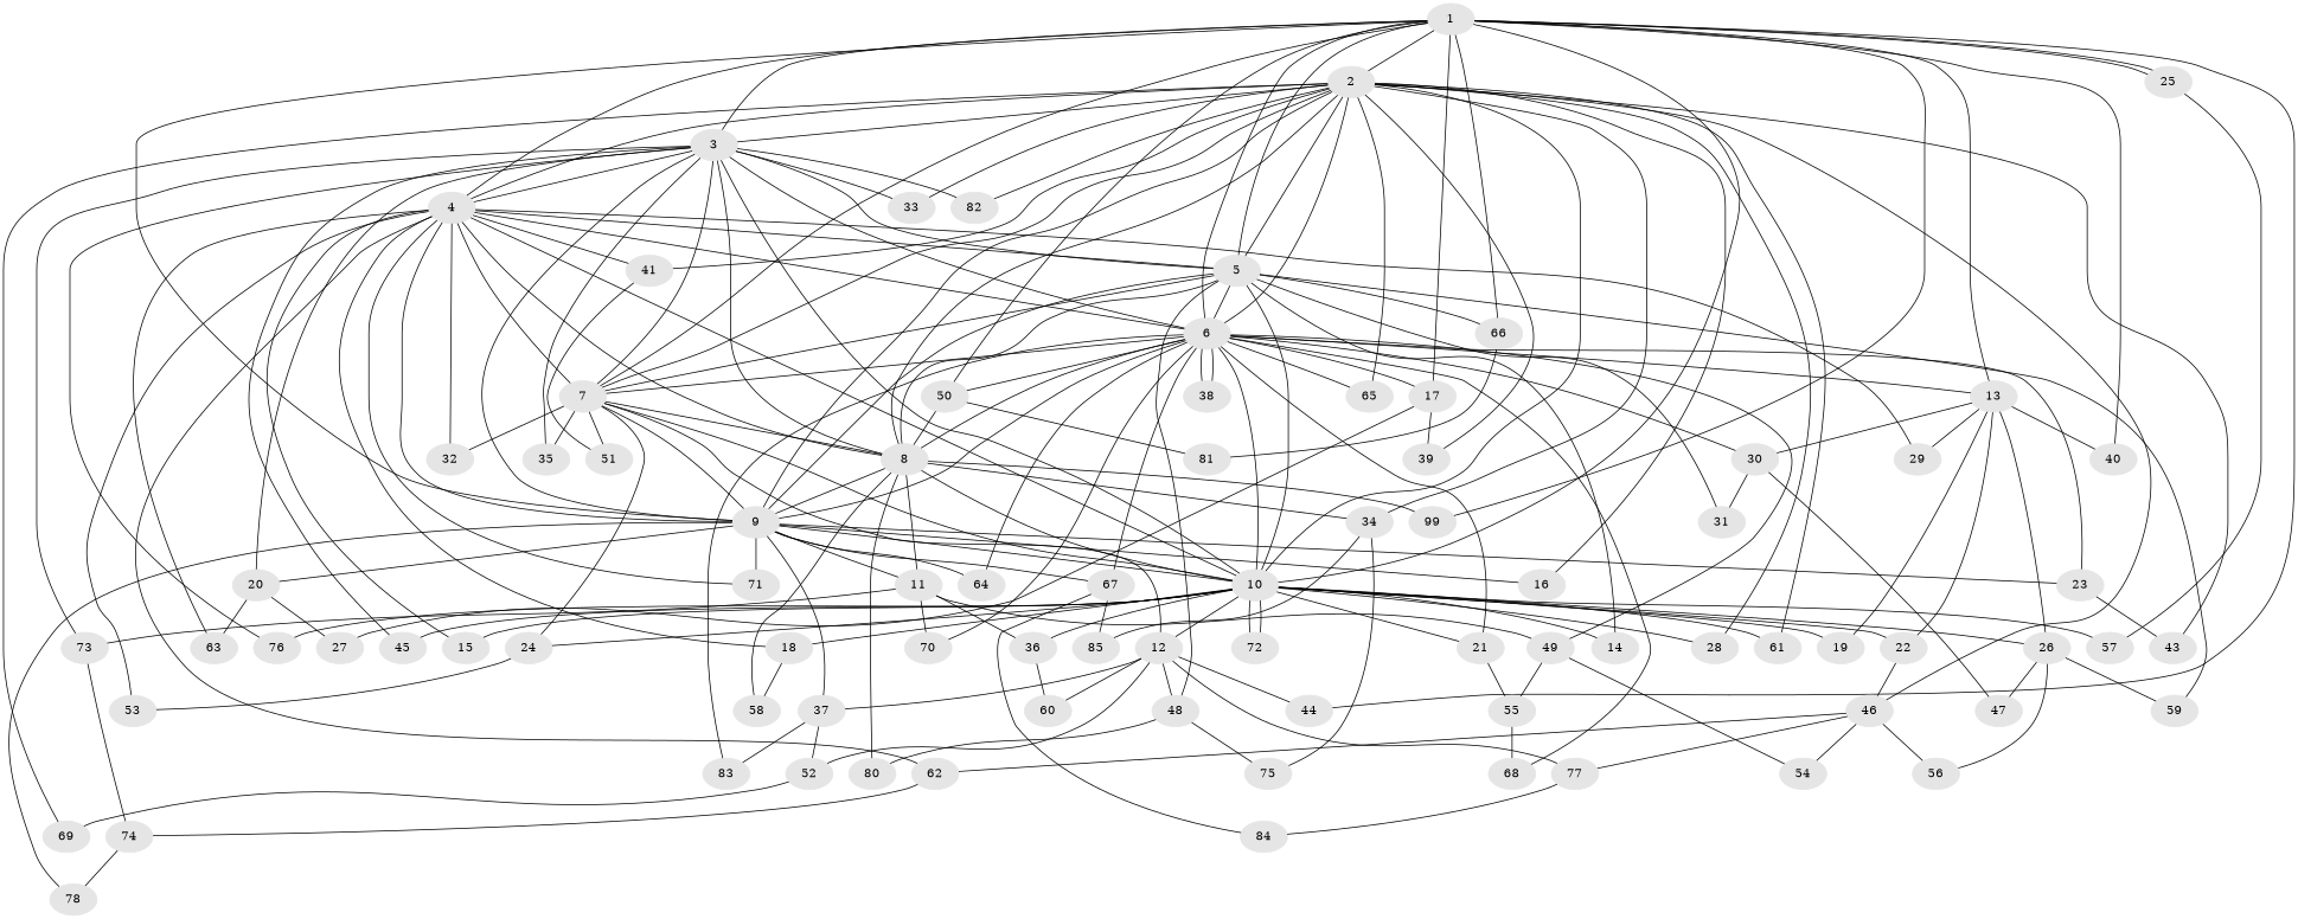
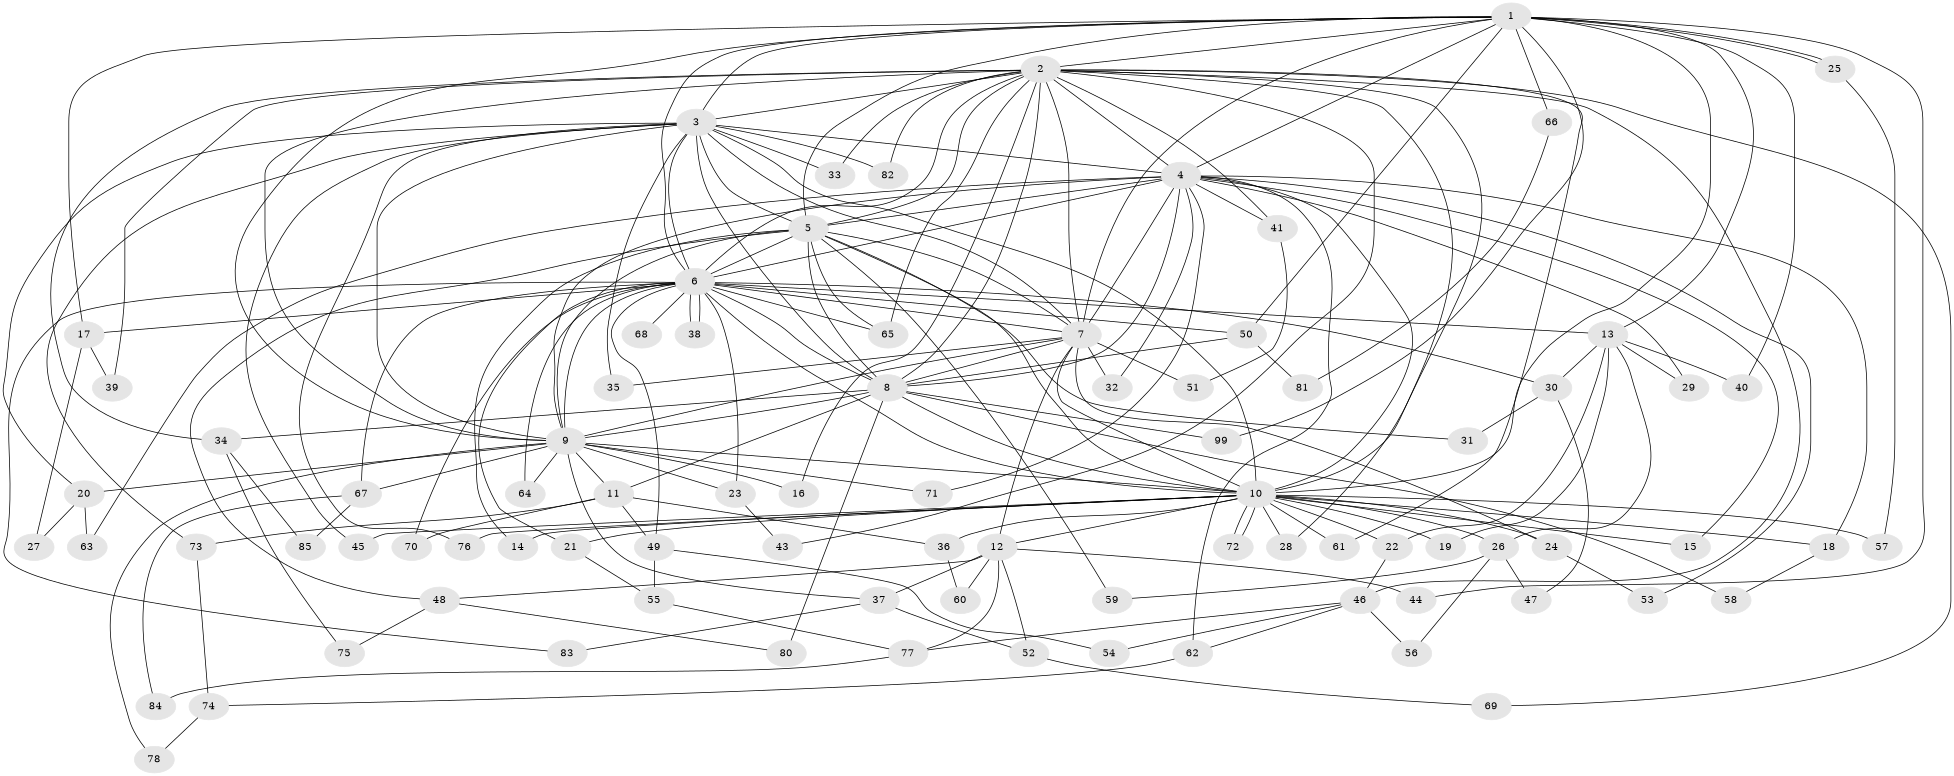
  graph {
    node [color=gray90 style=filled]
    1
    2
    3
    4
    5
    6
    7
    9
    10
    13
    17
    25
    40
    44
    50
    66
    n17 [label=99]
    8
    16
    28
    33
    34
    39
    41
    43
    46
    61
    65
    69
    82
    20
    35
    45
    73
    76
    15
    18
    29
    32
    53
    62
    63
    71
    14
    31
    48
    59
    21
    23
    30
    38
    49
    64
    67
    68
    70
    83
    12
    24
    51
    11
    58
    80
    37
    78
    19
    22
    26
    36
    57
    72
    27
    81
    75
    85
    77
    56
    54
    74
    55
    47
    84
    52
    60
    1 -- 2
    1 -- 3
    1 -- 4
    1 -- 5
    1 -- 6
    1 -- 7
    1 -- 9
    1 -- 10
    1 -- 13
    1 -- 17
    1 -- 25
    1 -- 25
    1 -- 40
    1 -- 44
    1 -- 50
    1 -- 66
    1 -- n17
    2 -- 3
    2 -- 4
    2 -- 5
    2 -- 6
    2 -- 7
    2 -- 9
    2 -- 10
    2 -- 8
    2 -- 16
    2 -- 28
    2 -- 33
    2 -- 34
    2 -- 39
    2 -- 41
    2 -- 43
    2 -- 46
    2 -- 61
    2 -- 65
    2 -- 69
    2 -- 82
    3 -- 4
    3 -- 5
    3 -- 6
    3 -- 7
    3 -- 9
    3 -- 10
    3 -- 8
    3 -- 33
    3 -- 82
    3 -- 20
    3 -- 35
    3 -- 45
    3 -- 73
    3 -- 76
    4 -- 5
    4 -- 6
    4 -- 7
    4 -- 9
    4 -- 10
    4 -- 8
    4 -- 41
    4 -- 15
    4 -- 18
    4 -- 29
    4 -- 32
    4 -- 53
    4 -- 62
    4 -- 63
    4 -- 71
    5 -- 6
    5 -- 7
    5 -- 9
    5 -- 10
-   5 -- 66
+   5 -- 65
    5 -- 8
    5 -- 14
    5 -- 31
    5 -- 48
    5 -- 59
    6 -- 7
    6 -- 9
    6 -- 10
    6 -- 13
    6 -- 17
    6 -- 50
    6 -- 8
    6 -- 65
    6 -- 21
    6 -- 23
    6 -- 30
    6 -- 38
    6 -- 38
    6 -- 49
    6 -- 64
    6 -- 67
    6 -- 68
    6 -- 70
    6 -- 83
    7 -- 9
    7 -- 10
    7 -- 8
    7 -- 35
    7 -- 32
    7 -- 12
    7 -- 24
    7 -- 51
    9 -- 10
    9 -- 16
    9 -- 20
    9 -- 71
    9 -- 23
    9 -- 64
    9 -- 67
    9 -- 11
    9 -- 37
    9 -- 78
    10 -- 28
    10 -- 61
    10 -- 45
    10 -- 76
    10 -- 15
    10 -- 18
    10 -- 14
    10 -- 21
    10 -- 12
    10 -- 24
    10 -- 19
    10 -- 22
    10 -- 26
    10 -- 36
    10 -- 57
    10 -- 72
    10 -- 72
    13 -- 40
    13 -- 29
    13 -- 30
    13 -- 19
    13 -- 22
    13 -- 26
    17 -- 39
    17 -- 27
    25 -- 57
    50 -- 8
    50 -- 81
    66 -- 81
    8 -- 9
    8 -- 10
    8 -- n17
    8 -- 34
    8 -- 11
    8 -- 58
    8 -- 80
    34 -- 75
    34 -- 85
    41 -- 51
    46 -- 62
    46 -- 77
    46 -- 56
    46 -- 54
    20 -- 63
    20 -- 27
    73 -- 74
    18 -- 58
    62 -- 74
    48 -- 80
    48 -- 75
    21 -- 55
    23 -- 43
    30 -- 31
    30 -- 47
    49 -- 54
    49 -- 55
    67 -- 85
    67 -- 84
    12 -- 44
    12 -- 48
    12 -- 37
    12 -- 77
    12 -- 52
    12 -- 60
    24 -- 53
    11 -- 73
    11 -- 49
    11 -- 70
    11 -- 36
    37 -- 83
    37 -- 52
    22 -- 46
    26 -- 59
    26 -- 56
    26 -- 47
    36 -- 60
    77 -- 84
    74 -- 78
-   55 -- 68
+   55 -- 77
    52 -- 69
  }
